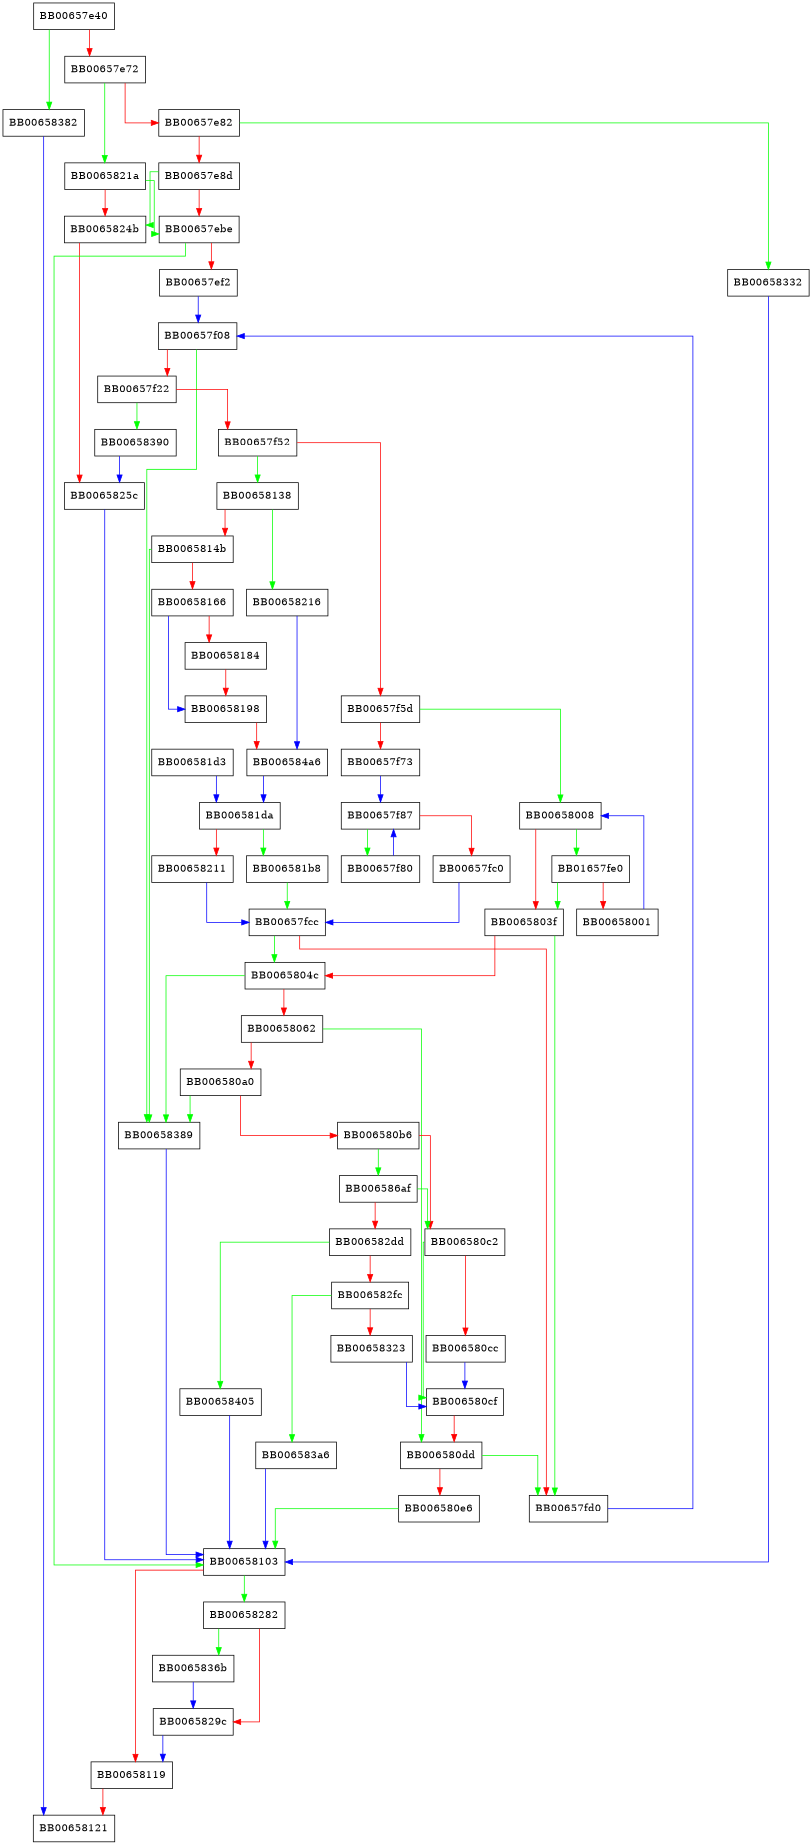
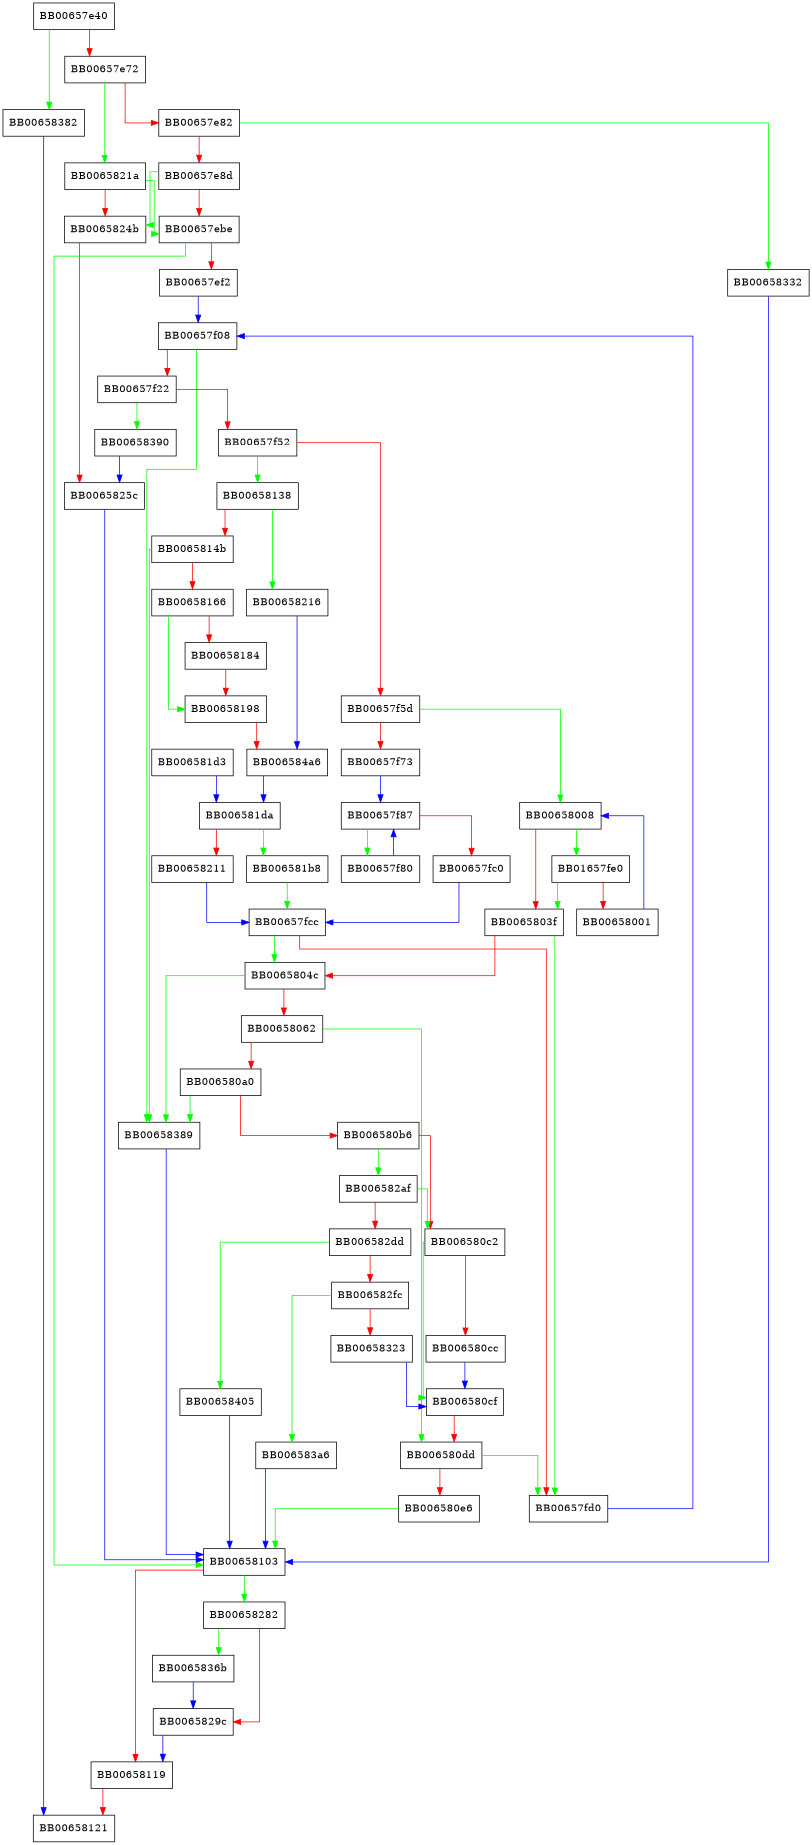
  digraph {
    splines=ortho
    node [shape=box]
    edge [color=red]
    BB00657e40
    BB00658382
    BB00657e72
    BB00658121
    BB0065821a
    BB00657e82
    BB0065824b
    BB00657ebe
    BB00658332
    BB00657e8d
    BB0065825c
    BB00658103
    BB00657ef2
    BB00658282
    BB00658119
    BB00657f08
    BB0065836b
    BB0065829c
    BB00658389
    BB00657f22
    BB00658390
    BB00657f52
    BB00658138
    BB00657f5d
    BB00658216
    BB0065814b
    BB00658008
    BB00657f73
    n29 [label=BB006584a6]
    BB00658166
    n31 [label=BB01657fe0]
    BB0065803f
    BB00657f87
    BB00658001
    BB0065804c
    BB00657fd0
    BB00657f80
    BB00657fc0
    BB00657fcc
    BB00658062
    BB006580dd
    BB006580a0
    BB006580e6
    BB006580b6
-   BB006582af [label=BB006586af]
+   BB006582af
    BB006580c2
    BB006582dd
    BB006580cf
    BB006580cc
    BB00658405
    BB006582fc
    BB006581da
    BB00658198
    BB00658184
    BB006581b8
    BB00658211
    BB006581d3
    BB006583a6
    BB00658323
    BB00657e40 -> BB00658382 [color=green]
    BB00657e40 -> BB00657e72
    BB00658382 -> BB00658121 [color=blue]
    BB00657e72 -> BB0065821a [color=green]
    BB00657e72 -> BB00657e82
    BB0065821a -> BB0065824b
    BB0065821a -> BB00657ebe [color=green]
    BB00657e82 -> BB00658332 [color=green]
    BB00657e82 -> BB00657e8d
    BB0065824b -> BB0065825c
    BB00657ebe -> BB00658103 [color=green]
    BB00657ebe -> BB00657ef2
    BB00658332 -> BB00658103 [color=blue]
    BB00657e8d -> BB0065824b [color=green]
    BB00657e8d -> BB00657ebe
    BB0065825c -> BB00658103 [color=blue]
    BB00658103 -> BB00658282 [color=green]
    BB00658103 -> BB00658119
    BB00657ef2 -> BB00657f08 [color=blue]
    BB00658282 -> BB0065836b [color=green]
    BB00658282 -> BB0065829c
    BB00658119 -> BB00658121
    BB00657f08 -> BB00658389 [color=green]
    BB00657f08 -> BB00657f22
    BB0065836b -> BB0065829c [color=blue]
    BB0065829c -> BB00658119 [color=blue]
    BB00658389 -> BB00658103 [color=blue]
    BB00657f22 -> BB00658390 [color=green]
    BB00657f22 -> BB00657f52
    BB00658390 -> BB0065825c [color=blue]
    BB00657f52 -> BB00658138 [color=green]
    BB00657f52 -> BB00657f5d
    BB00658138 -> BB00658216 [color=green]
    BB00658138 -> BB0065814b
    BB00657f5d -> BB00658008 [color=green]
    BB00657f5d -> BB00657f73
    BB00658216 -> n29 [color=blue]
    BB0065814b -> BB00658389 [color=green]
    BB0065814b -> BB00658166
    BB00658008 -> n31 [color=green]
    BB00658008 -> BB0065803f
    BB00657f73 -> BB00657f87 [color=blue]
    n29 -> BB006581da [color=blue]
-   BB00658166 -> BB00658198 [color=blue]
+   BB00658166 -> BB00658198 [color=green]
    BB00658166 -> BB00658184
    n31 -> BB0065803f [color=green]
    n31 -> BB00658001
    BB0065803f -> BB0065804c
    BB0065803f -> BB00657fd0 [color=green]
    BB00657f87 -> BB00657f80 [color=green]
    BB00657f87 -> BB00657fc0
    BB00658001 -> BB00658008 [color=blue]
    BB0065804c -> BB00658389 [color=green]
    BB0065804c -> BB00658062
    BB00657fd0 -> BB00657f08 [color=blue]
    BB00657f80 -> BB00657f87 [color=blue]
    BB00657fc0 -> BB00657fcc [color=blue]
    BB00657fcc -> BB0065804c [color=green]
    BB00657fcc -> BB00657fd0
    BB00658062 -> BB006580dd [color=green]
    BB00658062 -> BB006580a0
    BB006580dd -> BB00657fd0 [color=green]
    BB006580dd -> BB006580e6
    BB006580a0 -> BB00658389 [color=green]
    BB006580a0 -> BB006580b6
    BB006580e6 -> BB00658103 [color=green]
    BB006580b6 -> BB006582af [color=green]
    BB006580b6 -> BB006580c2
    BB006582af -> BB006580c2 [color=green]
    BB006582af -> BB006582dd
    BB006580c2 -> BB006580cf [color=green]
    BB006580c2 -> BB006580cc
    BB006582dd -> BB00658405 [color=green]
    BB006582dd -> BB006582fc
    BB006580cf -> BB006580dd
    BB006580cc -> BB006580cf [color=blue]
    BB00658405 -> BB00658103 [color=blue]
    BB006582fc -> BB006583a6 [color=green]
    BB006582fc -> BB00658323
    BB006581da -> BB006581b8 [color=green]
    BB006581da -> BB00658211
    BB00658198 -> n29
    BB00658184 -> BB00658198
    BB006581b8 -> BB00657fcc [color=green]
    BB00658211 -> BB00657fcc [color=blue]
    BB006581d3 -> BB006581da [color=blue]
    BB006583a6 -> BB00658103 [color=blue]
    BB00658323 -> BB006580cf [color=blue]
  }
